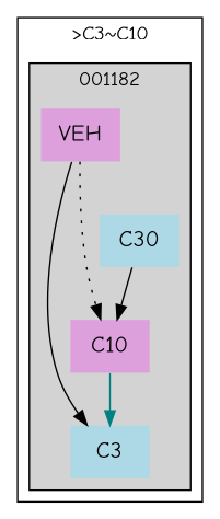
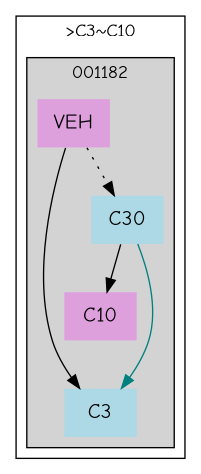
  strict digraph {
    compound=false
    fontname="Comic Neue"
    labelloc=t
    node [fillcolor=plum fontname="Comic Neue" fontsize=16 shape=plaintext style=filled]
    edge [color=black fontname="Comic Neue" style=solid]
    n1 [label=VEH]
    n2 [fillcolor=lightblue label=C3]
    n3 [label=C10]
    n4 [fillcolor=lightblue label=C30]
    subgraph cluster_1 {
      label=">C3~C10"
      subgraph cluster_2 {
        label=001182
        style=filled
        n1
        n2
        n3
        n4
      }
    }
    n1 -> n2
-   n1 -> n3 [style=dotted]
-   n3 -> n2 [color=teal]
+   n1 -> n4 [style=dotted]
+   n4 -> n2 [color=teal]
    n4 -> n3
  }
